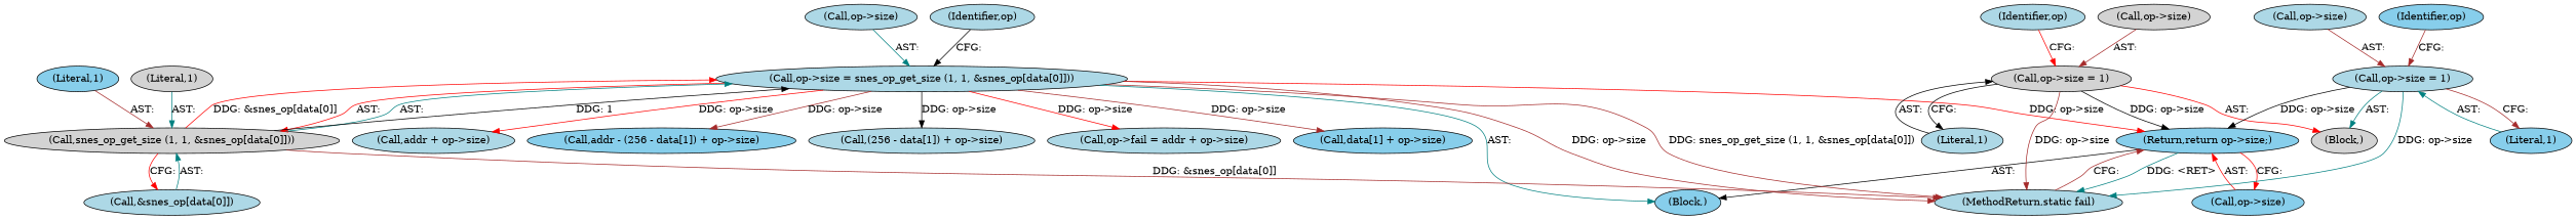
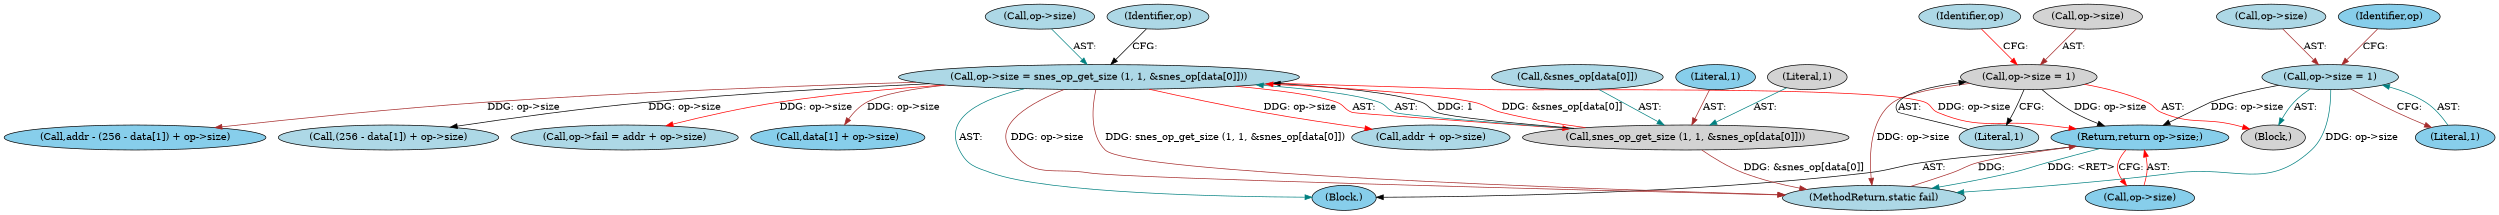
  digraph {
    node [fillcolor=lightblue style=filled]
    edge [color=brown]
    n1 [fillcolor=skyblue label="(Return,return op->size;)"]
    n2 [label="(MethodReturn,static fail)"]
    n3 [fillcolor=skyblue label="(Block,)"]
    n4 [fillcolor=skyblue label="(Call,op->size)"]
    n5 [label="(Call,op->size = snes_op_get_size (1, 1, &snes_op[data[0]]))"]
    n6 [fillcolor=lightgrey label="(Call,snes_op_get_size (1, 1, &snes_op[data[0]]))"]
    n7 [label="(Call,addr + op->size)"]
    n8 [fillcolor=skyblue label="(Call,addr - (256 - data[1]) + op->size)"]
    n9 [label="(Call,(256 - data[1]) + op->size)"]
    n10 [label="(Call,op->fail = addr + op->size)"]
    n11 [fillcolor=skyblue label="(Call,data[1] + op->size)"]
    n12 [label="(Call,&snes_op[data[0]])"]
    n13 [fillcolor=lightgrey label="(Call,op->size = 1)"]
    n14 [fillcolor=lightgrey label="(Block,)"]
    n15 [label="(Literal,1)"]
    n16 [label="(Call,op->size = 1)"]
    n17 [fillcolor=skyblue label="(Literal,1)"]
    n18 [label="(Identifier,op)"]
    n19 [label="(Call,op->size)"]
    n20 [fillcolor=lightgrey label="(Call,op->size)"]
    n21 [fillcolor=skyblue label="(Identifier,op)"]
    n22 [label="(Call,op->size)"]
    n23 [label="(Identifier,op)"]
    n24 [fillcolor=skyblue label="(Literal,1)"]
    n25 [fillcolor=lightgrey label="(Literal,1)"]
    n1 -> n2 [color=teal label="DDG: <RET>"]
    n1 -> n3 [color=black label="AST: "]
    n1 -> n4 [color=red label="CFG: "]
-   n2 -> n1 [label="CFG: "]
+   n2 -> n1 [label="DDG: "]
    n4 -> n1 [color=red label="AST: "]
    n5 -> n1 [color=red label="DDG: op->size"]
    n5 -> n2 [label="DDG: op->size"]
    n5 -> n2 [label="DDG: snes_op_get_size (1, 1, &snes_op[data[0]])"]
    n5 -> n3 [color=teal label="AST: "]
    n5 -> n6 [color=red label="AST: "]
    n5 -> n7 [color=red label="DDG: op->size"]
    n5 -> n8 [label="DDG: op->size"]
    n5 -> n9 [color=black label="DDG: op->size"]
    n5 -> n10 [color=red label="DDG: op->size"]
    n5 -> n11 [label="DDG: op->size"]
    n6 -> n2 [label="DDG: &snes_op[data[0]]"]
    n6 -> n5 [color=teal label="AST: "]
    n6 -> n5 [color=black label="DDG: 1"]
    n6 -> n5 [color=red label="DDG: &snes_op[data[0]]"]
-   n6 -> n12 [color=red label="CFG: "]
    n12 -> n6 [color=teal label="AST: "]
    n13 -> n1 [color=black label="DDG: op->size"]
    n13 -> n2 [label="DDG: op->size"]
    n13 -> n14 [color=red label="AST: "]
    n13 -> n15 [color=black label="CFG: "]
    n15 -> n13 [color=black label="AST: "]
    n16 -> n1 [color=black label="DDG: op->size"]
    n16 -> n2 [color=teal label="DDG: op->size"]
    n16 -> n14 [color=teal label="AST: "]
    n16 -> n17 [label="CFG: "]
    n17 -> n16 [color=teal label="AST: "]
    n18 -> n13 [color=red label="CFG: "]
    n19 -> n16 [label="AST: "]
    n20 -> n13 [label="AST: "]
    n21 -> n16 [label="CFG: "]
    n22 -> n5 [color=teal label="AST: "]
    n23 -> n5 [color=black label="CFG: "]
    n24 -> n6 [label="AST: "]
    n25 -> n6 [color=teal label="AST: "]
  }
